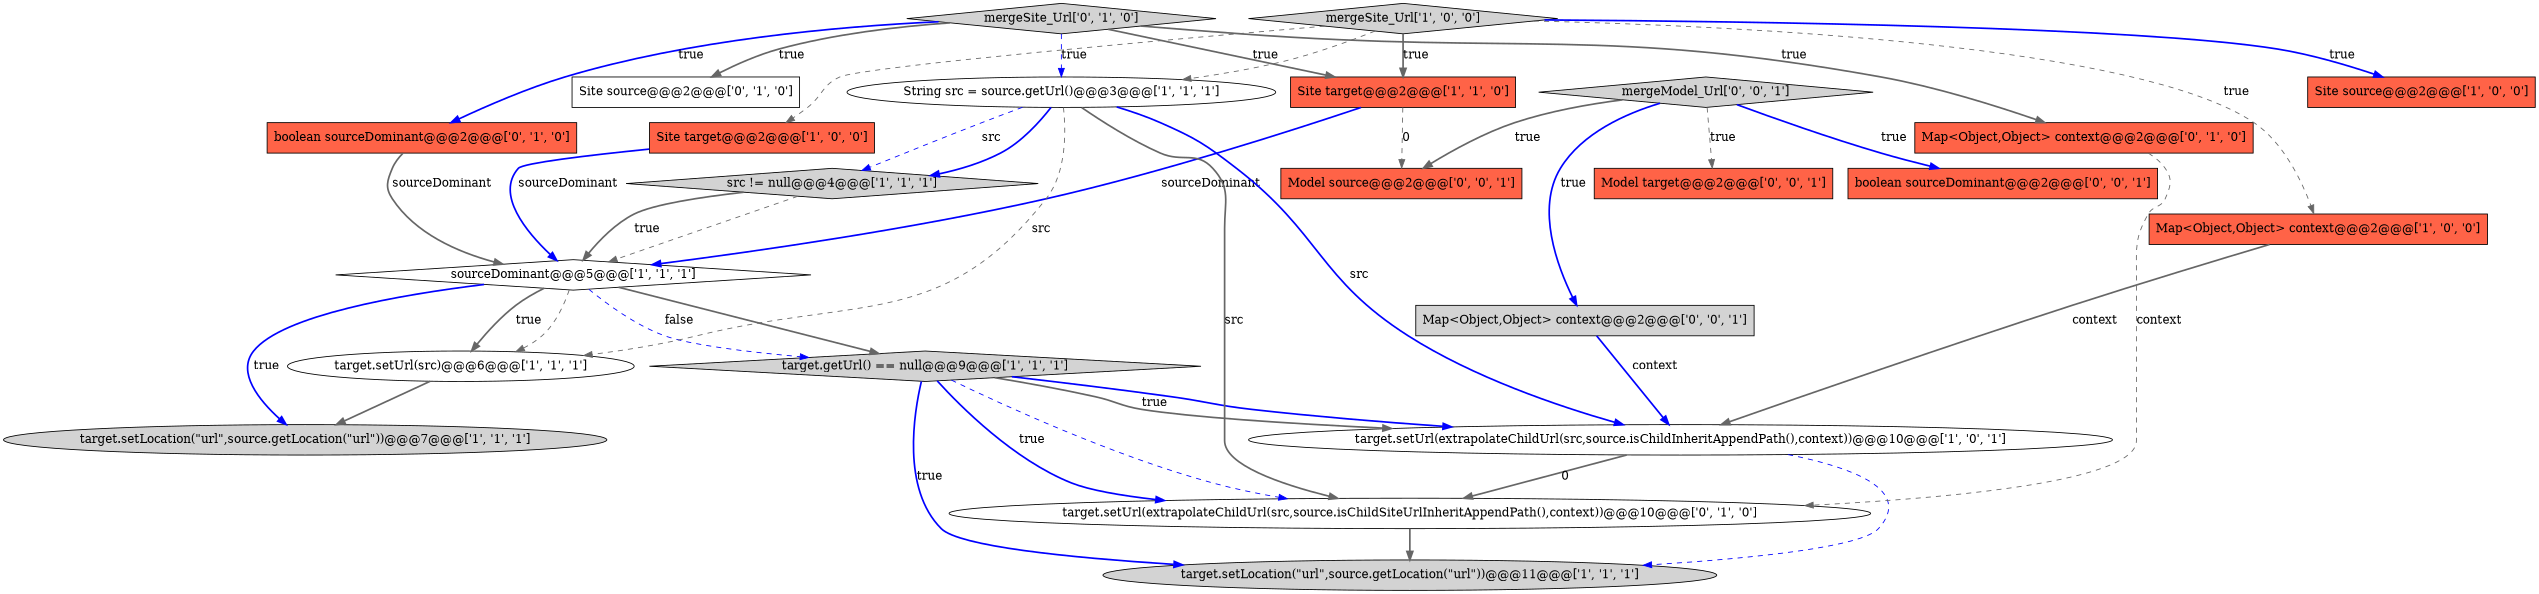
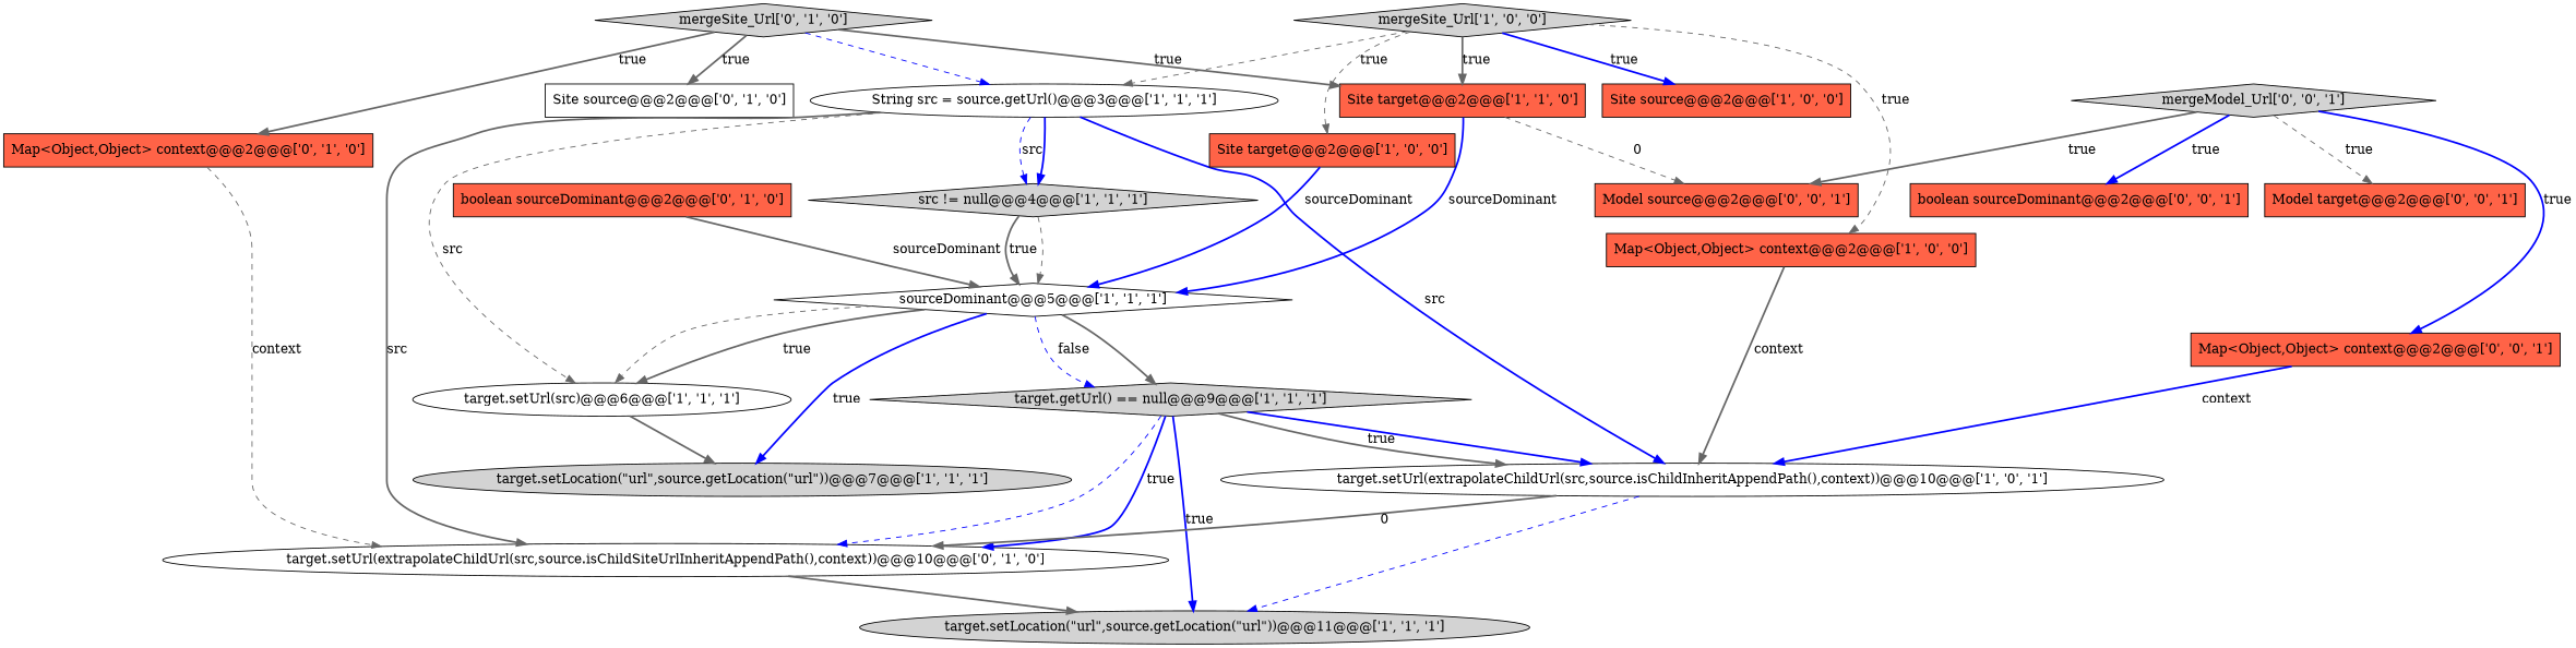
  digraph {
    node [fillcolor=tomato shape=box style=filled]
    edge [color=gray40 style=bold]
    n1 [label="Site target@@@2@@@['1', '1', '0']"]
    n2 [fillcolor=white label="sourceDominant@@@5@@@['1', '1', '1']" shape=diamond]
    n3 [label="Model source@@@2@@@['0', '0', '1']"]
    n4 [fillcolor=white label="target.setUrl(src)@@@6@@@['1', '1', '1']" shape=ellipse]
    n5 [fillcolor=lightgray label="target.setLocation(\"url\",source.getLocation(\"url\"))@@@7@@@['1', '1', '1']" shape=ellipse]
    n6 [fillcolor=lightgray label="target.getUrl() == null@@@9@@@['1', '1', '1']" shape=diamond]
    n7 [fillcolor=white label="Site source@@@2@@@['0', '1', '0']"]
    n8 [label="Model target@@@2@@@['0', '0', '1']"]
    n9 [label="boolean sourceDominant@@@2@@@['0', '1', '0']"]
    n10 [label="Map<Object,Object> context@@@2@@@['1', '0', '0']"]
    n11 [fillcolor=white label="target.setUrl(extrapolateChildUrl(src,source.isChildInheritAppendPath(),context))@@@10@@@['1', '0', '1']" shape=ellipse]
    n12 [fillcolor=lightgray label="target.setLocation(\"url\",source.getLocation(\"url\"))@@@11@@@['1', '1', '1']" shape=ellipse]
    n13 [fillcolor=white label="target.setUrl(extrapolateChildUrl(src,source.isChildSiteUrlInheritAppendPath(),context))@@@10@@@['0', '1', '0']" shape=ellipse]
-   n14 [fillcolor=lightgray label="Map<Object,Object> context@@@2@@@['0', '0', '1']"]
+   n14 [label="Map<Object,Object> context@@@2@@@['0', '0', '1']"]
    n15 [fillcolor=lightgray label="mergeModel_Url['0', '0', '1']" shape=diamond]
    n16 [label="boolean sourceDominant@@@2@@@['0', '0', '1']"]
    n17 [fillcolor=white label="String src = source.getUrl()@@@3@@@['1', '1', '1']" shape=ellipse]
    n18 [fillcolor=lightgray label="src != null@@@4@@@['1', '1', '1']" shape=diamond]
    n19 [label="Map<Object,Object> context@@@2@@@['0', '1', '0']"]
    n20 [fillcolor=lightgray label="mergeSite_Url['0', '1', '0']" shape=diamond]
    n21 [label="Site source@@@2@@@['1', '0', '0']"]
    n22 [fillcolor=lightgray label="mergeSite_Url['1', '0', '0']" shape=diamond]
    n23 [label="Site target@@@2@@@['1', '0', '0']"]
    n1 -> n2 [color=blue label=sourceDominant]
    n1 -> n3 [label=0 style=dashed]
    n2 -> n4 [label=true]
    n2 -> n4 [style=dashed]
    n2 -> n5 [color=blue label=true]
    n2 -> n6
    n2 -> n6 [color=blue label=false style=dashed]
    n4 -> n5
    n6 -> n11 [color=blue]
    n6 -> n11 [label=true]
    n6 -> n12 [color=blue label=true]
    n6 -> n13 [color=blue label=true]
    n6 -> n13 [color=blue style=dashed]
    n9 -> n2 [label=sourceDominant]
    n10 -> n11 [label=context]
    n11 -> n12 [color=blue style=dashed]
    n11 -> n13 [label=0]
    n13 -> n12
    n14 -> n11 [color=blue label=context]
    n15 -> n3 [label=true]
    n15 -> n8 [label=true style=dashed]
    n15 -> n14 [color=blue label=true]
    n15 -> n16 [color=blue label=true]
    n17 -> n4 [label=src style=dashed]
    n17 -> n11 [color=blue label=src]
    n17 -> n13 [label=src]
    n17 -> n18 [color=blue label=src style=dashed]
    n17 -> n18 [color=blue]
    n18 -> n2 [style=dashed]
    n18 -> n2 [label=true]
    n19 -> n13 [label=context style=dashed]
    n20 -> n1 [label=true]
    n20 -> n7 [label=true]
-   n20 -> n9 [color=blue label=true]
    n20 -> n17 [color=blue style=dashed]
    n20 -> n19 [label=true]
    n22 -> n1 [label=true]
    n22 -> n10 [label=true style=dashed]
    n22 -> n17 [style=dashed]
    n22 -> n21 [color=blue label=true]
    n22 -> n23 [label=true style=dashed]
    n23 -> n2 [color=blue label=sourceDominant]
  }
